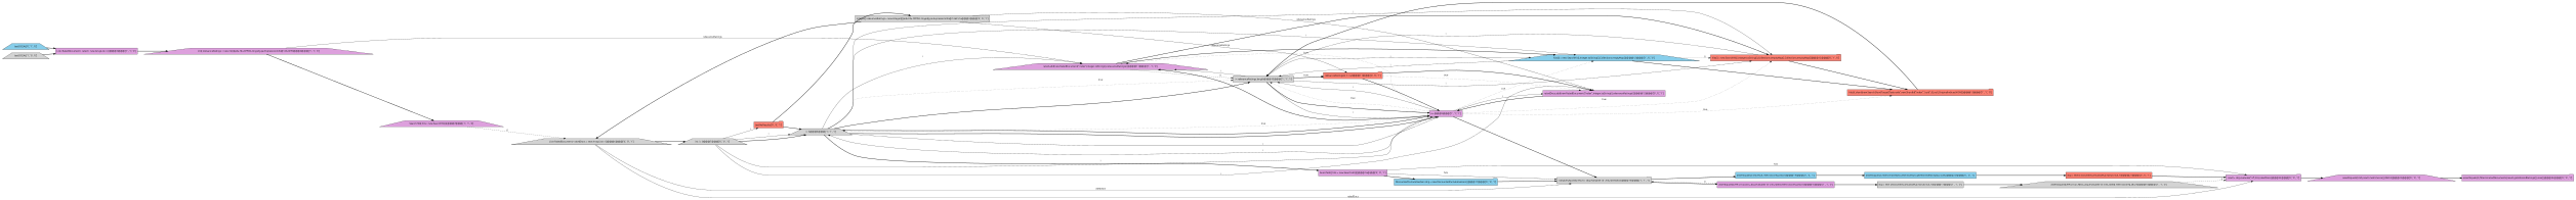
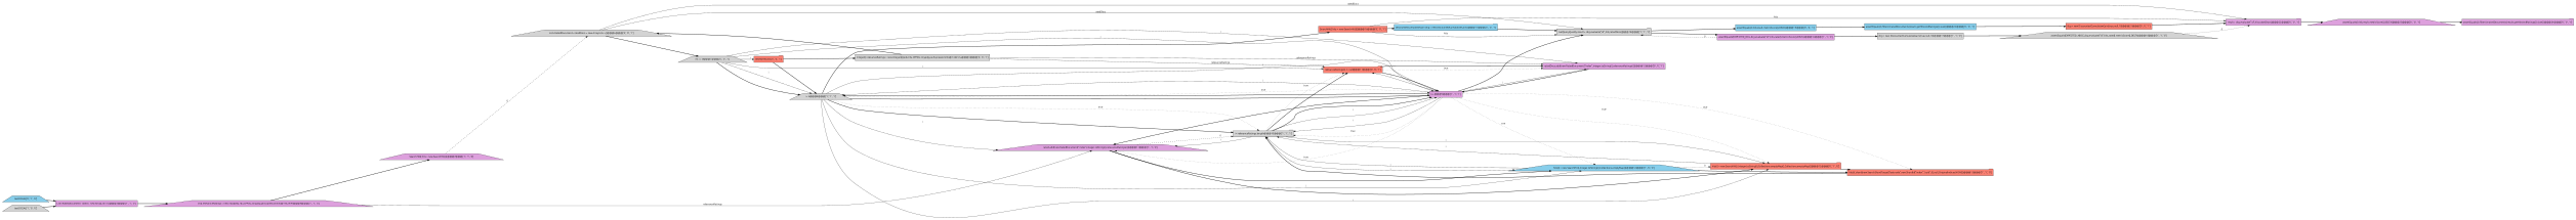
  digraph {
    fontname=Ubuntu
    rankdir=LR
    node [fillcolor=plum fontname=Ubuntu shape=trapezium style=filled]
    edge [fontname=Ubuntu style=bold]
    n1 [label="int(( relevanceRatings = new int((((edu.fdu.CPPDG.tinypdg.pe.ExpressionInfo@1462499@@@4@@@['1', '1', '0']"]
    n2 [label="SearchHit(( hits = new SearchHit((((@@@7@@@['1', '1', '0']"]
    n3 [label="rated.add(new RatedDocument(\"index\",Integer.toString(i),relevanceRatings(i())@@@11@@@['1', '1', '0']"]
    n4 [fillcolor=lightgrey label="List<RatedDocument> ratedDocs = new ArrayList<>()@@@6@@@['0', '0', '1']"]
    n5 [fillcolor=lightgrey label="i < relevanceRatings.length@@@10@@@['1', '1', '1']" shape=folder]
    n6 [fillcolor=salmon label="hits(i( = new SearchHit(i,Integer.toString(i),Collections.emptyMap(),Collections.emptyMap())@@@12@@@['0', '1', '0']" shape=folder]
    n7 [fillcolor=skyblue label="hits(i( = new SearchHit(i,Integer.toString(i),Collections.emptyMap())@@@12@@@['1', '0', '0']"]
    n8 [label="result = dcg.evaluate(\"id\",hits,ratedDocs)@@@22@@@['0', '0', '1']" shape=folder]
    n9 [fillcolor=lightgrey label="int i = 0@@@7@@@['0', '0', '1']"]
    n10 [fillcolor=lightgrey label="EvalQueryQuality result = dcg.evaluate(\"id\",hits,ratedDocs)@@@18@@@['1', '1', '1']" shape=folder]
    n11 [label="assertEquals(0.0d,result.metricScore(),DELTA)@@@23@@@['0', '0', '1']"]
    n12 [fillcolor=lightgrey label="i < 6@@@8@@@['1', '1', '1']"]
    n13 [label="i++@@@9@@@['1', '1', '1']" shape=box]
    n14 [fillcolor=salmon label="testNoResults['0', '0', '1']" shape=folder]
    n15 [fillcolor=salmon label="relevanceRatings(i( != null@@@11@@@['0', '0', '1']" shape=folder]
    n16 [label="ratedDocs.add(new RatedDocument(\"index\",Integer.toString(i),relevanceRatings(i())@@@12@@@['0', '0', '1']" shape=box]
    n17 [label="assertEquals(EXPECTED_DCG,dcg.evaluate(\"id\",hits,rated).metricScore(),DELTA)@@@16@@@['1', '1', '0']" shape=box]
    n18 [fillcolor=skyblue label="assertEquals(0.0d,result.metricScore(),DELTA)@@@19@@@['0', '0', '1']" shape=box]
-   n19 [label="SearchHit(( hits = new SearchHit((((@@@16@@@['0', '0', '1']" shape=box]
+   n19 [fillcolor=salmon label="SearchHit(( hits = new SearchHit((((@@@16@@@['0', '0', '1']" shape=box]
    n20 [fillcolor=salmon label="hits(i(.shard(new SearchShardTarget(\"testnode\",new ShardId(\"index\",\"uuid\",0),null,OriginalIndices.NONE))@@@13@@@['1', '1', '0']" shape=folder]
    n21 [fillcolor=skyblue label="DiscountedCumulativeGain dcg = new DiscountedCumulativeGain()@@@17@@@['0', '0', '1']" shape=folder]
    n22 [fillcolor=lightgrey label="dcg = new DiscountedCumulativeGain(true,null,10)@@@17@@@['1', '1', '0']" shape=box]
    n23 [fillcolor=lightgrey label="assertEquals(EXPECTED_NDCG,dcg.evaluate(\"id\",hits,rated).metricScore(),DELTA)@@@18@@@['1', '1', '0']"]
    n24 [fillcolor=skyblue label="testDCGAt['0', '1', '0']"]
    n25 [label="List<RatedDocument> rated = new ArrayList<>()@@@3@@@['1', '1', '0']" shape=box]
    n26 [label="assertEquals(0,filterUnratedDocuments(result.getHitsAndRatings()).size())@@@24@@@['0', '0', '1']" shape=folder]
    n27 [fillcolor=lightgrey label="Integer(( relevanceRatings = new Integer((((edu.fdu.CPPDG.tinypdg.pe.ExpressionInfo@146251a@@@3@@@['0', '0', '1']" shape=box]
    n28 [fillcolor=lightgrey label="testDCGAt['1', '0', '0']"]
    n29 [fillcolor=skyblue label="assertEquals(0,filterUnratedDocuments(result.getHitsAndRatings()).size())@@@20@@@['0', '0', '1']" shape=box]
    n30 [fillcolor=salmon label="dcg = new DiscountedCumulativeGain(true,null,10)@@@21@@@['0', '0', '1']" shape=box]
    n1 -> n2
    n1 -> n3 [label=relevanceRatings style=solid]
    n2 -> n4 [label=0 style=dashed]
    n3 -> n5 [label=0 style=dashed]
    n3 -> n6
    n3 -> n7
    n4 -> n8 [label=ratedDocs style=solid]
    n4 -> n9
    n4 -> n10 [label=ratedDocs style=solid]
    n5 -> n3 [label=i style=solid]
    n5 -> n6 [label=i style=solid]
    n5 -> n7 [label=i style=solid]
    n5 -> n13
    n5 -> n13 [label=i style=solid]
    n5 -> n15
    n5 -> n15 [label=true style=dotted]
    n6 -> n5 [label=i style=solid]
    n6 -> n20
    n7 -> n5 [label=i style=solid]
    n7 -> n6 [label=0 style=dashed]
    n7 -> n20
    n8 -> n11
    n9 -> n12 [label=i style=solid]
    n9 -> n12
    n9 -> n13 [label=i style=solid]
    n9 -> n14 [label=i style=solid]
+   n9 -> n15 [label=i style=solid]
    n9 -> n16 [label=i style=solid]
    n10 -> n17
    n10 -> n18
    n11 -> n26
    n12 -> n3 [label=i style=solid]
    n12 -> n5 [label=true style=dotted]
    n12 -> n5
    n12 -> n6 [label=i style=solid]
    n12 -> n7 [label=i style=solid]
    n12 -> n13 [label=true style=dotted]
    n12 -> n13
    n12 -> n13 [label=i style=solid]
    n12 -> n19
    n13 -> n3
    n13 -> n3 [label=true style=dotted]
    n13 -> n5 [label=i style=solid]
    n13 -> n5 [label=true style=dotted]
    n13 -> n6 [label=true style=dotted]
    n13 -> n7 [label=true style=dotted]
    n13 -> n10
    n13 -> n12
    n13 -> n12 [label=i style=solid]
+   n13 -> n15 [label=i style=solid]
    n13 -> n16 [label=i style=solid]
    n13 -> n20 [label=true style=dotted]
    n14 -> n12
    n14 -> n27
    n15 -> n13
    n15 -> n16
    n15 -> n16 [label=true style=dotted]
    n16 -> n13
    n17 -> n10 [label=0 style=dashed]
    n17 -> n22
    n18 -> n29
    n19 -> n8 [label=hits style=solid]
    n19 -> n10 [label=hits style=solid]
    n19 -> n21
    n20 -> n5
    n21 -> n10
    n22 -> n23
    n23 -> n8 [label=0 style=dashed]
    n24 -> n25
    n25 -> n1
    n27 -> n4
    n27 -> n15 [label=relevanceRatings style=solid]
    n27 -> n16 [label=relevanceRatings style=solid]
    n28 -> n25
    n29 -> n30
    n30 -> n8
  }
